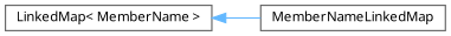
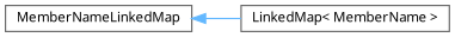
  digraph {
    rankdir=LR
    fontname="Noto Sans"
    node [color=grey40 fillcolor=white fontname="Noto Sans" fontsize=10 shape=box style=filled]
    n1 [height=0.2 label="LinkedMap\< MemberName \>" width=0.4]
    n2 [height=0.2 label=MemberNameLinkedMap width=0.4]
-   n1 -> n2 [color=steelblue1 dir=back fontname="Noto Sans" fontsize=10 labelfontname=Helvetica labelfontsize=10 style=solid]
+   n2 -> n1 [color=steelblue1 dir=back fontname="Noto Sans" fontsize=10 labelfontname=Helvetica labelfontsize=10 style=solid]
  }
